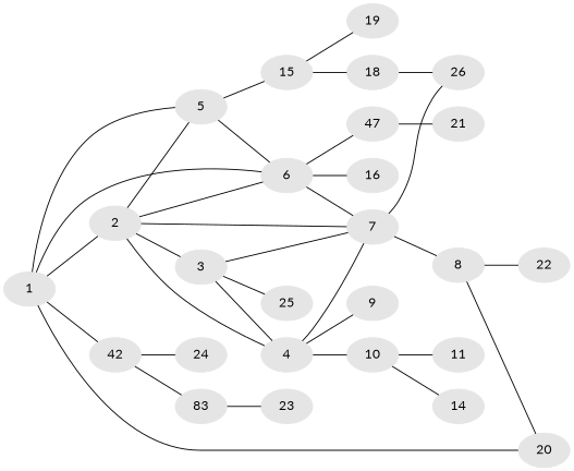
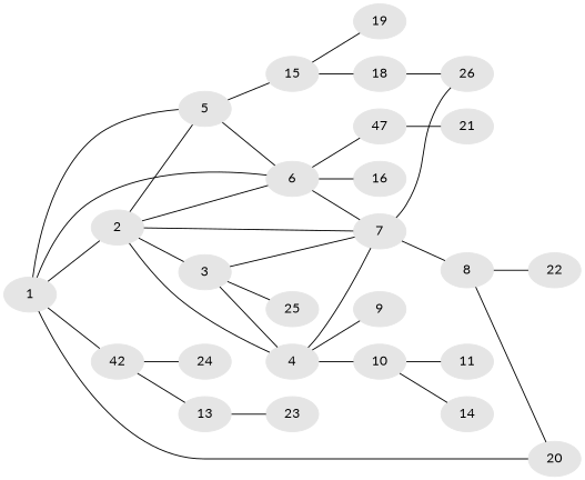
  graph {
    fontname=Lato
    rankdir=LR
    node [color=gray90 fontname=Lato style=filled]
    edge [fontname=Lato weight=1.0]
    1
    2
    5
    6
    n5 [label=42]
    20
    3
    4
    7
    15
    16
    n12 [label=47]
-   13 [label=83]
+   13
    24
    25
    9
    10
    8
    26
    11
    14
    18
    19
    21
    22
    23
    1 -- 2
    1 -- 5
    1 -- 6
    1 -- n5
    1 -- 20 [weight=2.0]
    2 -- 5
    2 -- 6
    2 -- 3
    2 -- 4
    2 -- 7 [weight=3.0]
    5 -- 6
    5 -- 15
    6 -- 7
    6 -- 16 [weight=2.0]
    6 -- n12
    n5 -- 13
    n5 -- 24
    3 -- 4
    3 -- 7
    3 -- 25
    4 -- 7
    4 -- 9
    4 -- 10
    7 -- 8
    7 -- 26
    15 -- 18
    15 -- 19
    n12 -- 21 [weight=2.0]
    13 -- 23
    10 -- 11 [weight=2.0]
    10 -- 14
    8 -- 20
    8 -- 22 [weight=2.0]
    18 -- 26
  }
